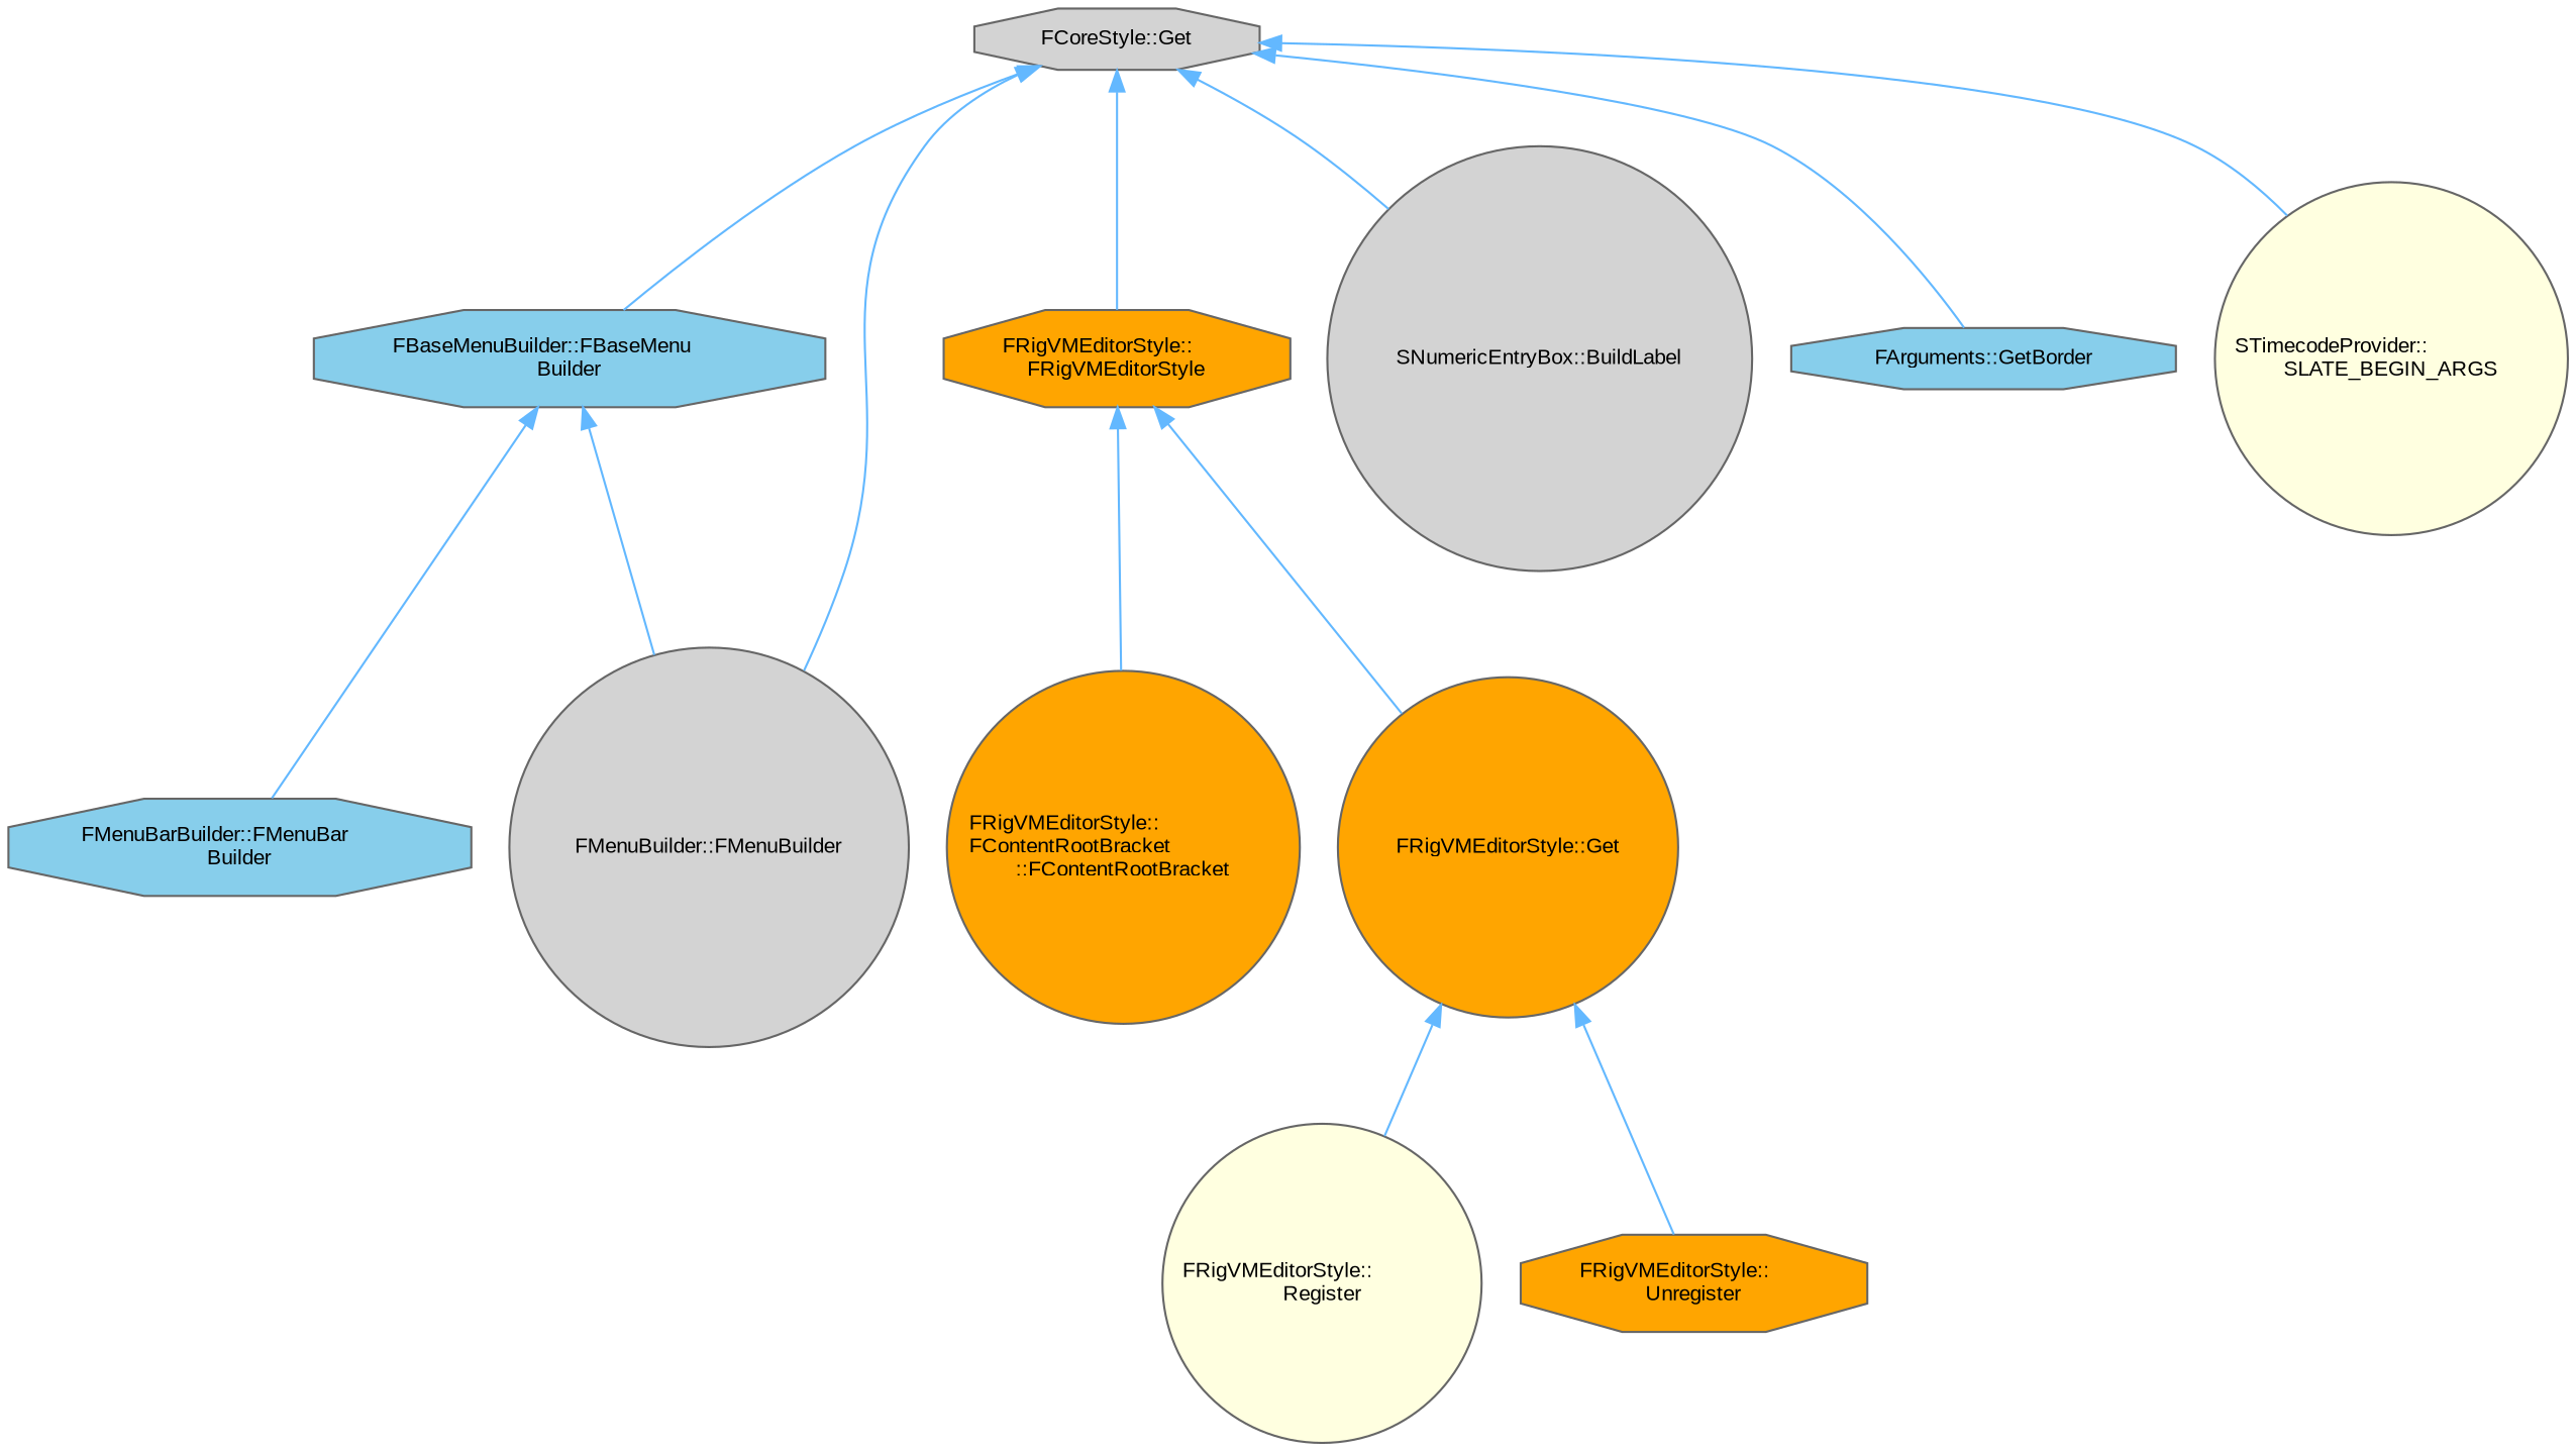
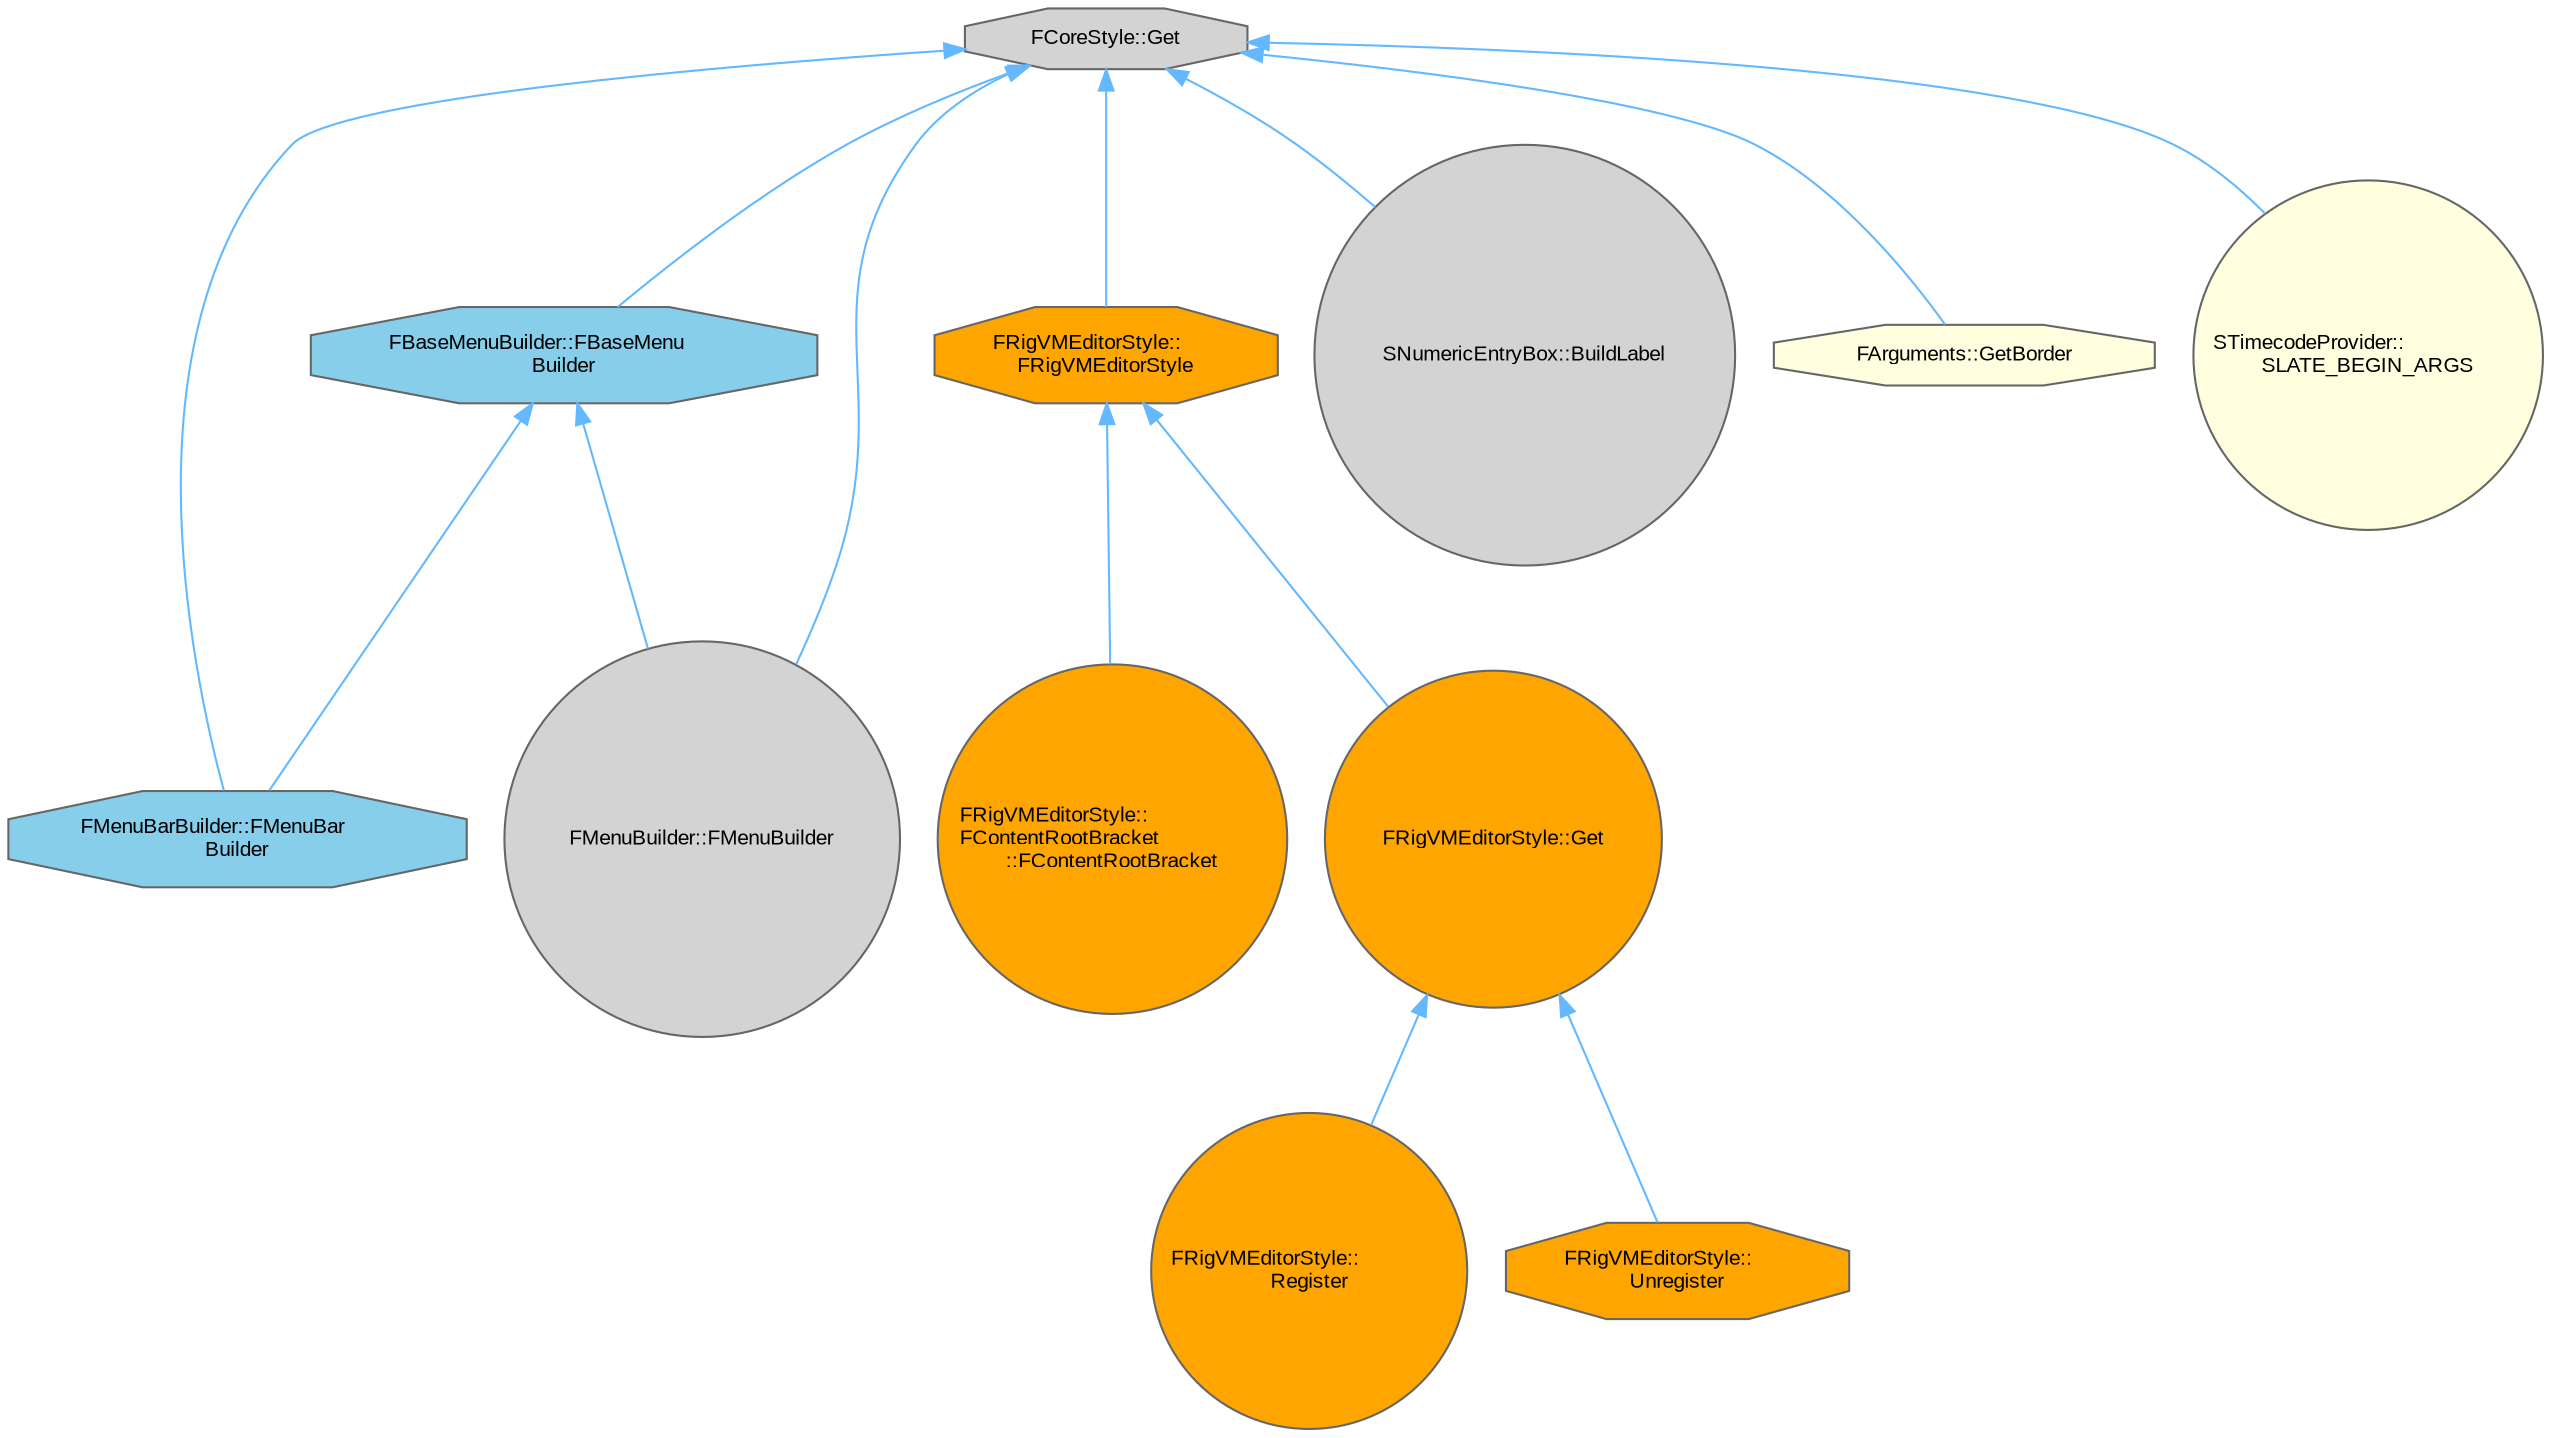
  digraph {
    fontname="Liberation Sans"
    rankdir=TB
    node [color=grey40 fillcolor=orange fontname="Liberation Sans" fontsize=10 shape=octagon style=filled]
    edge [color=steelblue1 dir=back fontname="Liberation Sans" fontsize=10 labelfontname=Helvetica labelfontsize=10 style=solid]
    n1 [color=gray40 fillcolor=lightgrey fontcolor=black height=0.2 label="FCoreStyle::Get" width=0.4]
    n2 [fillcolor=skyblue height=0.2 label="FBaseMenuBuilder::FBaseMenu\lBuilder" width=0.4]
    n3 [fillcolor=skyblue height=0.2 label="FMenuBarBuilder::FMenuBar\lBuilder" width=0.4]
    n4 [fillcolor=lightgrey height=0.2 label="FMenuBuilder::FMenuBuilder" shape=circle width=0.4]
    n5 [height=0.2 label="FRigVMEditorStyle::\lFRigVMEditorStyle" width=0.4]
    n6 [fillcolor=lightgrey height=0.2 label="SNumericEntryBox::BuildLabel" shape=circle width=0.4]
-   n7 [fillcolor=skyblue height=0.2 label="FArguments::GetBorder" width=0.4]
+   n7 [fillcolor=lightyellow height=0.2 label="FArguments::GetBorder" width=0.4]
    n8 [fillcolor=lightyellow height=0.2 label="STimecodeProvider::\lSLATE_BEGIN_ARGS" shape=circle width=0.4]
    n9 [height=0.2 label="FRigVMEditorStyle::\lFContentRootBracket\l::FContentRootBracket" shape=circle width=0.4]
    n10 [height=0.2 label="FRigVMEditorStyle::Get" shape=circle width=0.4]
-   n11 [fillcolor=lightyellow height=0.2 label="FRigVMEditorStyle::\lRegister" shape=circle width=0.4]
+   n11 [height=0.2 label="FRigVMEditorStyle::\lRegister" shape=circle width=0.4]
    n12 [height=0.2 label="FRigVMEditorStyle::\lUnregister" width=0.4]
    n1 -> n2
+   n1 -> n3
    n1 -> n4
    n1 -> n5
    n1 -> n6
    n1 -> n7
    n1 -> n8
    n2 -> n3
    n2 -> n4
    n5 -> n9
    n5 -> n10
    n10 -> n11
    n10 -> n12
  }
